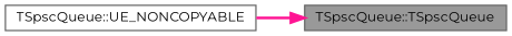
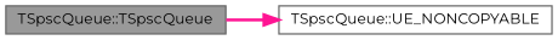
  digraph {
    rankdir=RL
    fontname=Montserrat
    node [fontname=Montserrat fontsize=10 shape=box style=filled]
    n1 [color=gray40 fillcolor=grey60 fontcolor=black height=0.2 label="TSpscQueue::TSpscQueue" width=0.4]
    n2 [color=grey40 fillcolor=white height=0.2 label="TSpscQueue::UE_NONCOPYABLE" width=0.4]
-   n1 -> n2 [color=deeppink dir=back fontname=Montserrat fontsize=10 labelfontname=Helvetica labelfontsize=10 style=bold]
+   n2 -> n1 [color=deeppink dir=back fontname=Montserrat fontsize=10 labelfontname=Helvetica labelfontsize=10 style=bold]
  }
